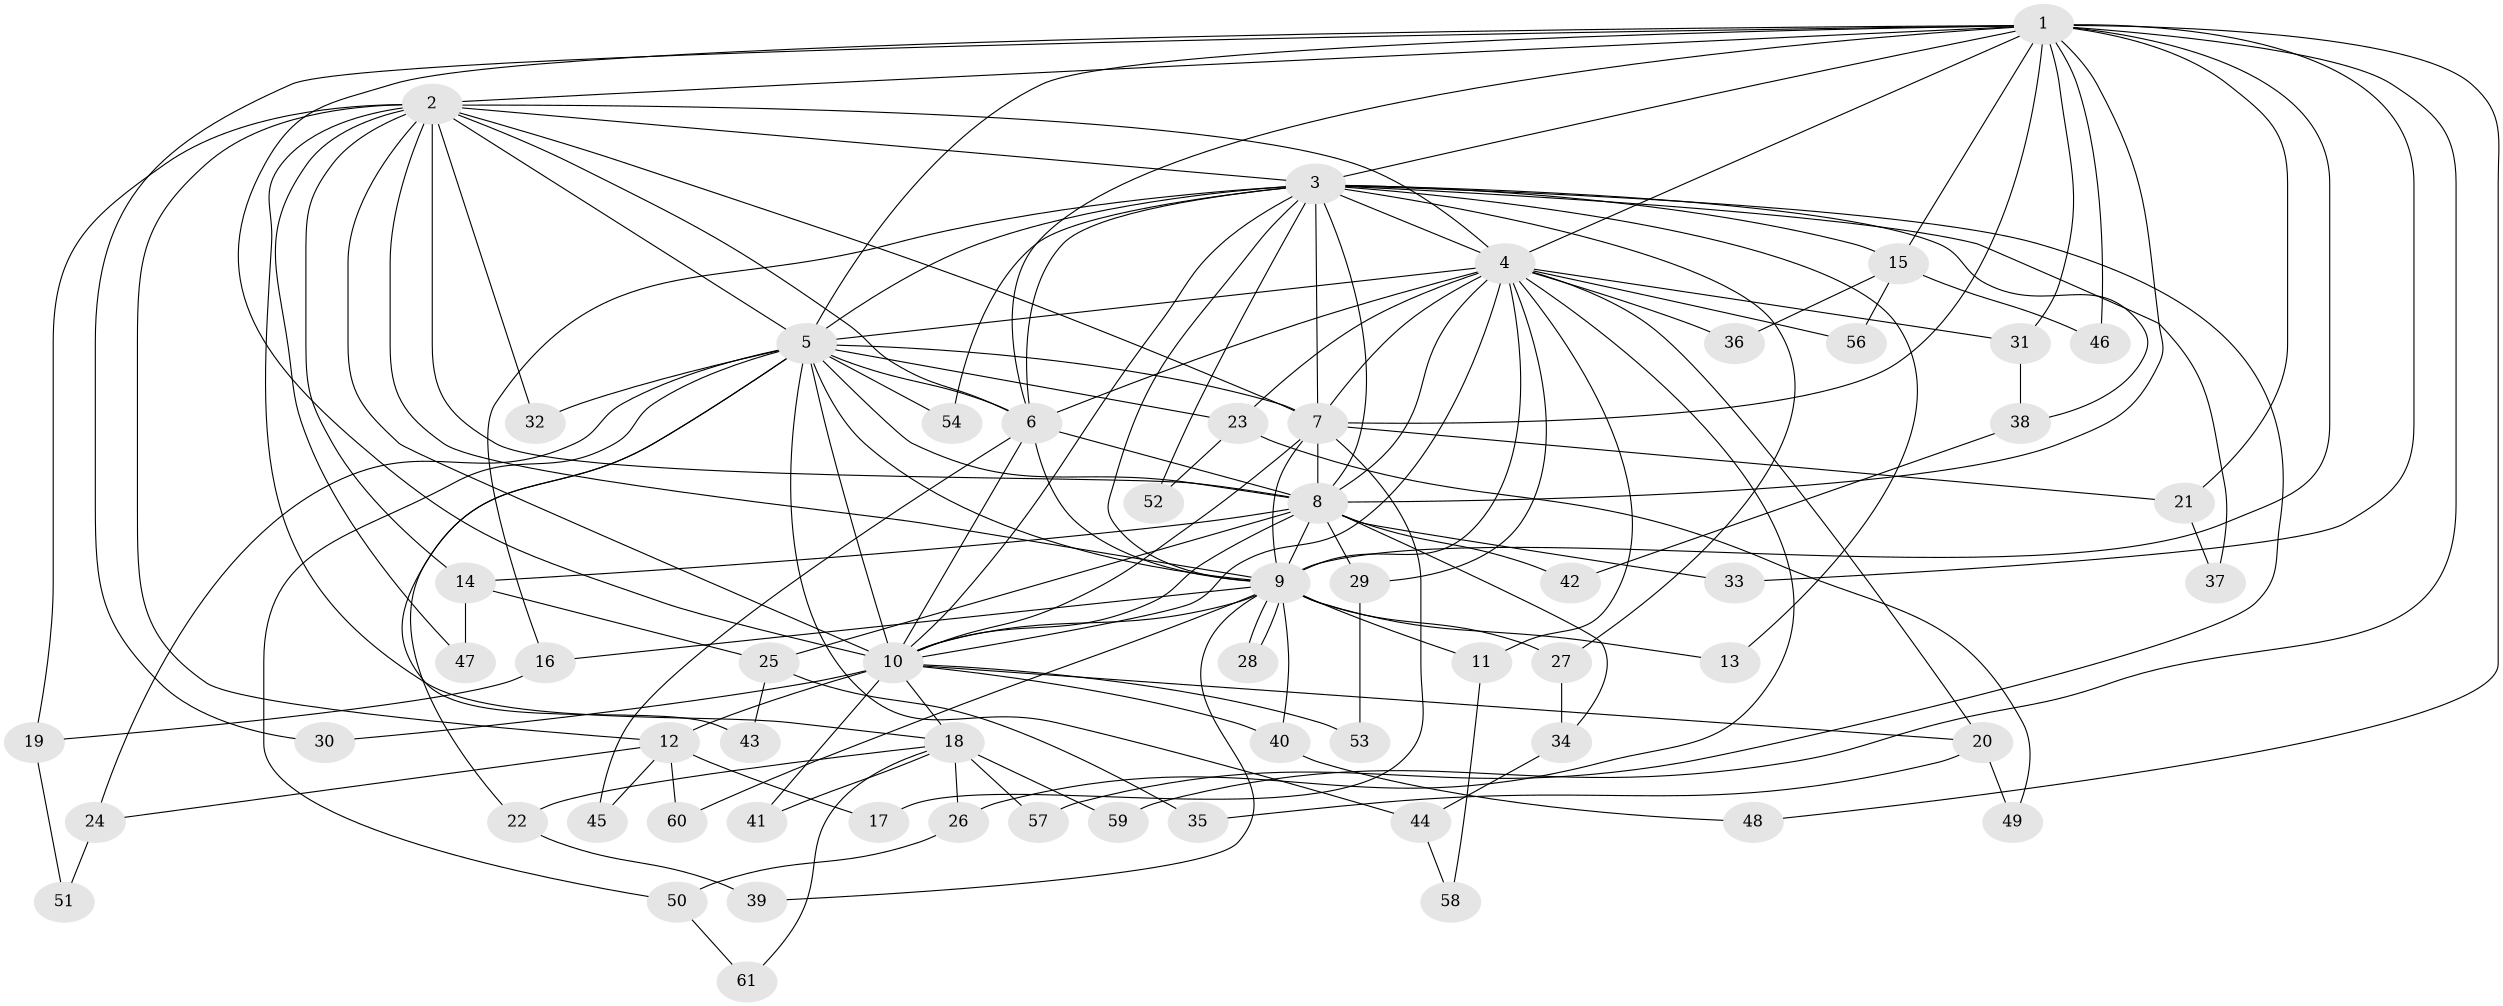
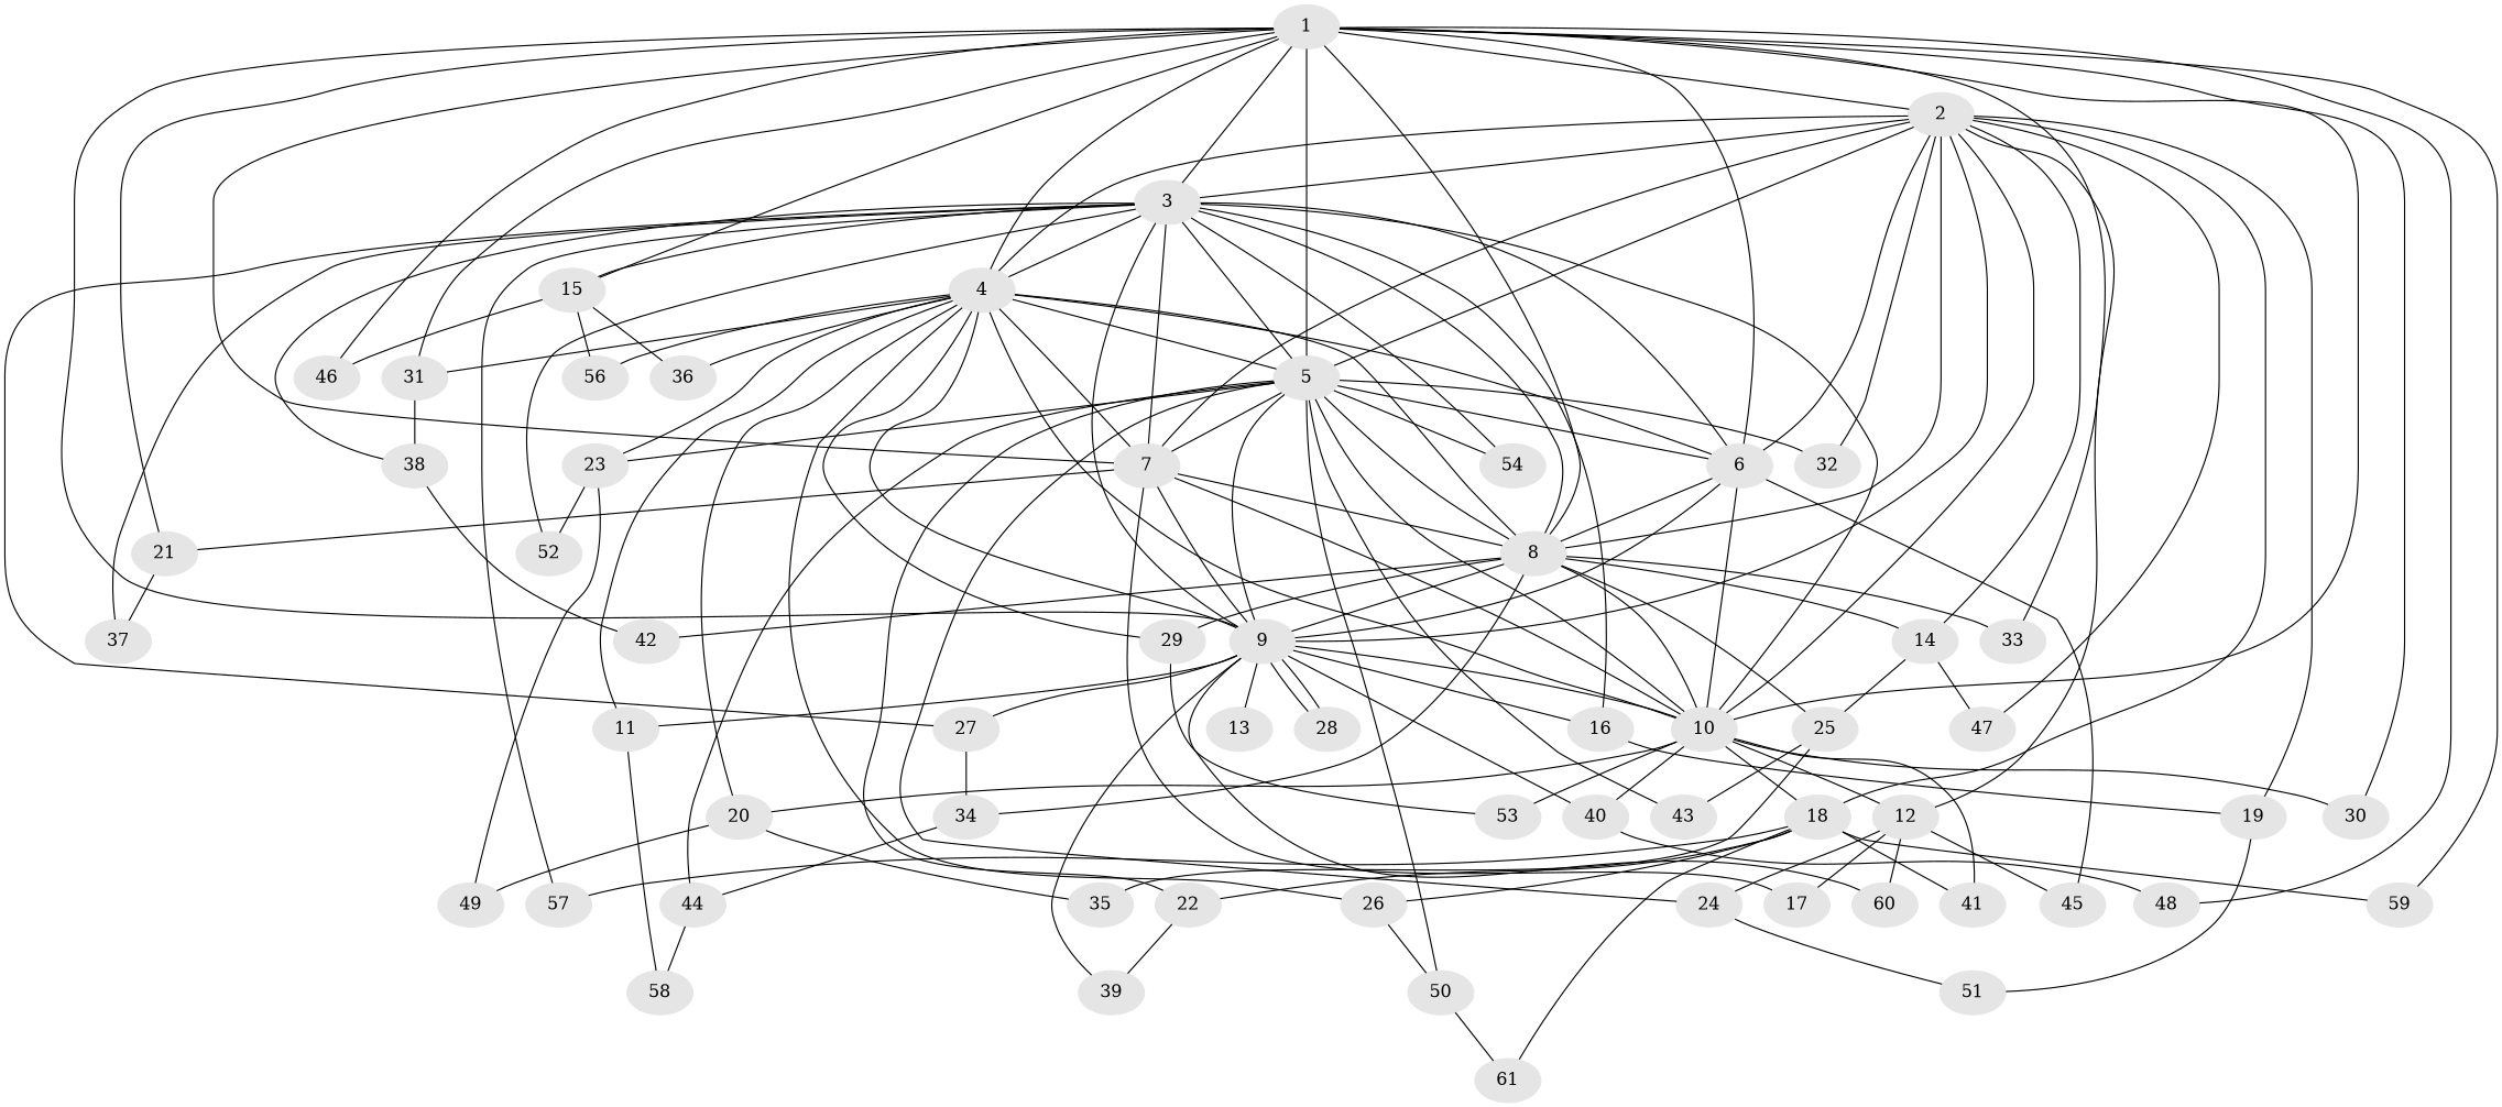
  graph {
    node [color=gray90 style=filled]
    1
    2
    3
    4
    5
    6
    7
    8
    9
    10
    15
    21
    30
    31
    33
    46
    48
    59
    12
    14
    18
    19
    32
    47
    13
    16
    27
    37
    38
    52
    54
    57
    11
    20
    23
    26
    29
    36
    56
    22
    24
    43
    44
    50
    45
    17
    25
    34
    42
    28
    39
    40
    60
    41
    53
    61
    51
    58
    35
    49
    1 -- 2
    1 -- 3
    1 -- 4
    1 -- 5
    1 -- 6
    1 -- 7
    1 -- 8
    1 -- 9
    1 -- 10
    1 -- 15
    1 -- 21
    1 -- 30
    1 -- 31
    1 -- 33
    1 -- 46
    1 -- 48
    1 -- 59
    2 -- 3
    2 -- 4
    2 -- 5
    2 -- 6
    2 -- 7
    2 -- 8
    2 -- 9
    2 -- 10
    2 -- 12
    2 -- 14
    2 -- 18
    2 -- 19
    2 -- 32
    2 -- 47
    3 -- 4
    3 -- 5
    3 -- 6
    3 -- 7
    3 -- 8
    3 -- 9
    3 -- 10
    3 -- 15
-   3 -- 13
    3 -- 16
    3 -- 27
    3 -- 37
    3 -- 38
    3 -- 52
    3 -- 54
    3 -- 57
    4 -- 5
    4 -- 6
    4 -- 7
    4 -- 8
    4 -- 9
    4 -- 10
    4 -- 31
    4 -- 11
    4 -- 20
    4 -- 23
    4 -- 26
    4 -- 29
    4 -- 36
    4 -- 56
    5 -- 6
    5 -- 7
    5 -- 8
    5 -- 9
    5 -- 10
    5 -- 32
    5 -- 54
    5 -- 23
    5 -- 22
    5 -- 24
    5 -- 43
    5 -- 44
    5 -- 50
    6 -- 8
    6 -- 9
    6 -- 10
    6 -- 45
    7 -- 8
    7 -- 9
    7 -- 10
    7 -- 21
    7 -- 17
    8 -- 9
    8 -- 10
    8 -- 33
    8 -- 14
    8 -- 29
    8 -- 25
    8 -- 34
    8 -- 42
    9 -- 10
    9 -- 13
    9 -- 16
    9 -- 27
    9 -- 11
    9 -- 28
    9 -- 28
    9 -- 39
    9 -- 40
    9 -- 60
    10 -- 30
    10 -- 12
    10 -- 18
    10 -- 20
    10 -- 40
    10 -- 41
    10 -- 53
    15 -- 46
    15 -- 36
    15 -- 56
    21 -- 37
    31 -- 38
    12 -- 24
    12 -- 45
    12 -- 17
    12 -- 60
    14 -- 47
    14 -- 25
    18 -- 59
    18 -- 57
    18 -- 26
    18 -- 22
    18 -- 41
    18 -- 61
    19 -- 51
    16 -- 19
    27 -- 34
    38 -- 42
    11 -- 58
    20 -- 35
    20 -- 49
    23 -- 52
    23 -- 49
    26 -- 50
    29 -- 53
    22 -- 39
    24 -- 51
    44 -- 58
    50 -- 61
    25 -- 43
    25 -- 35
    34 -- 44
    40 -- 48
  }
